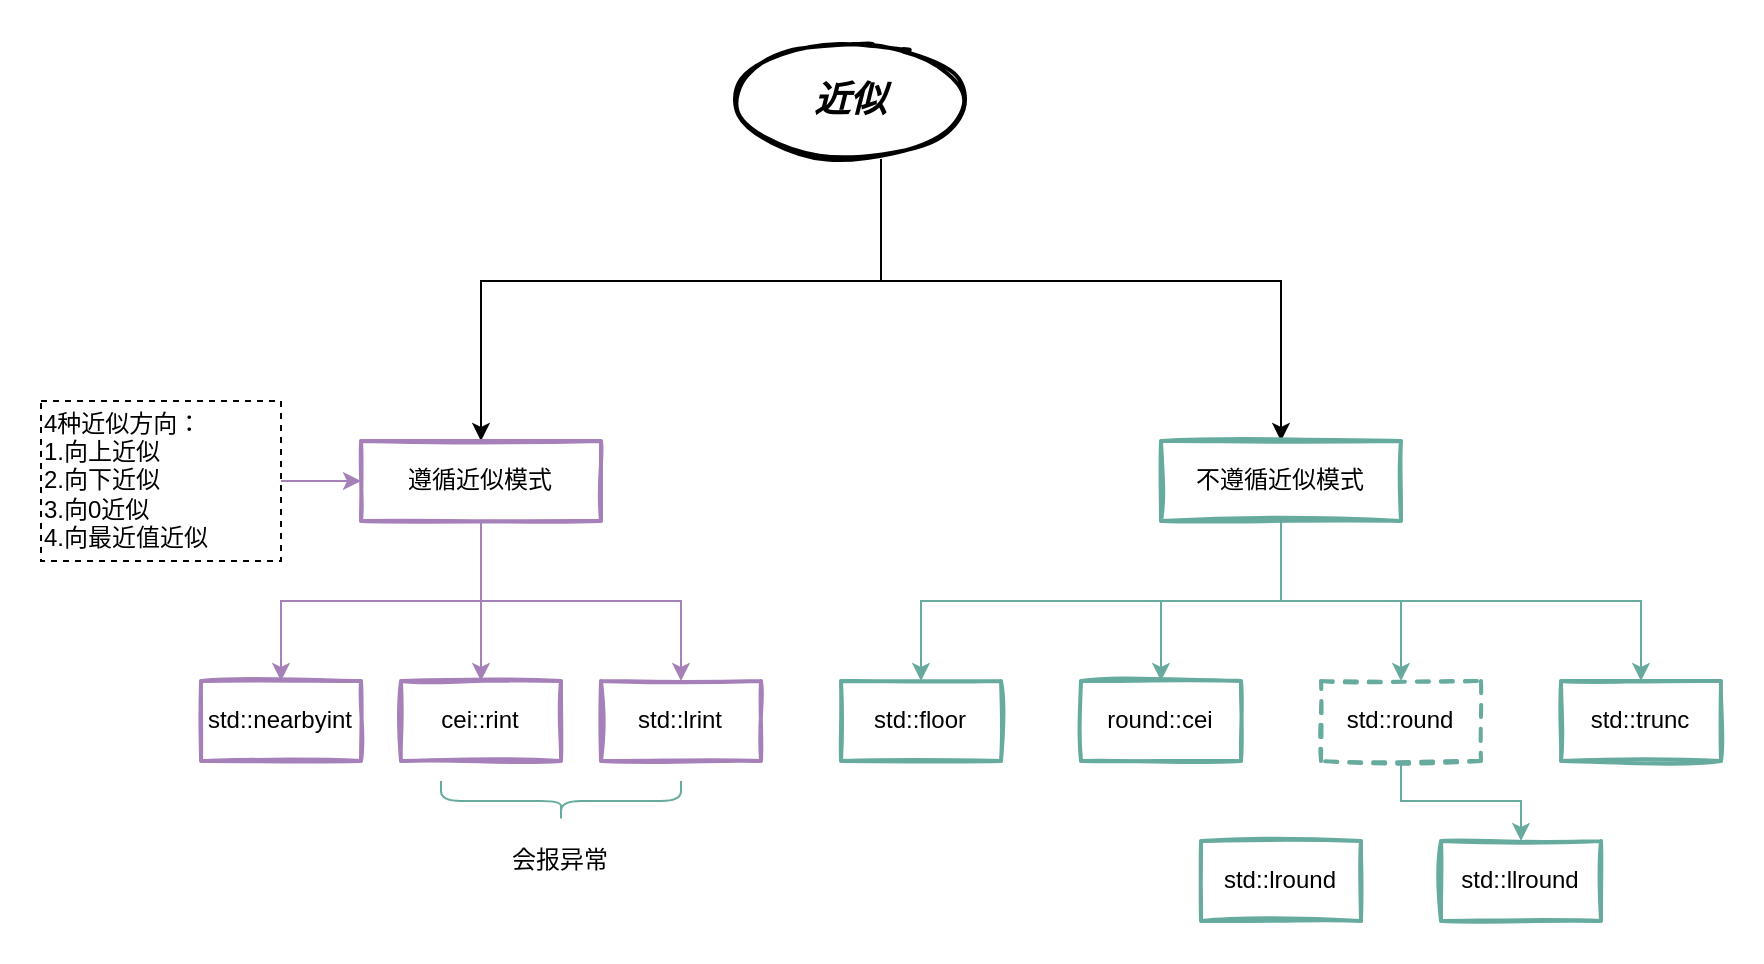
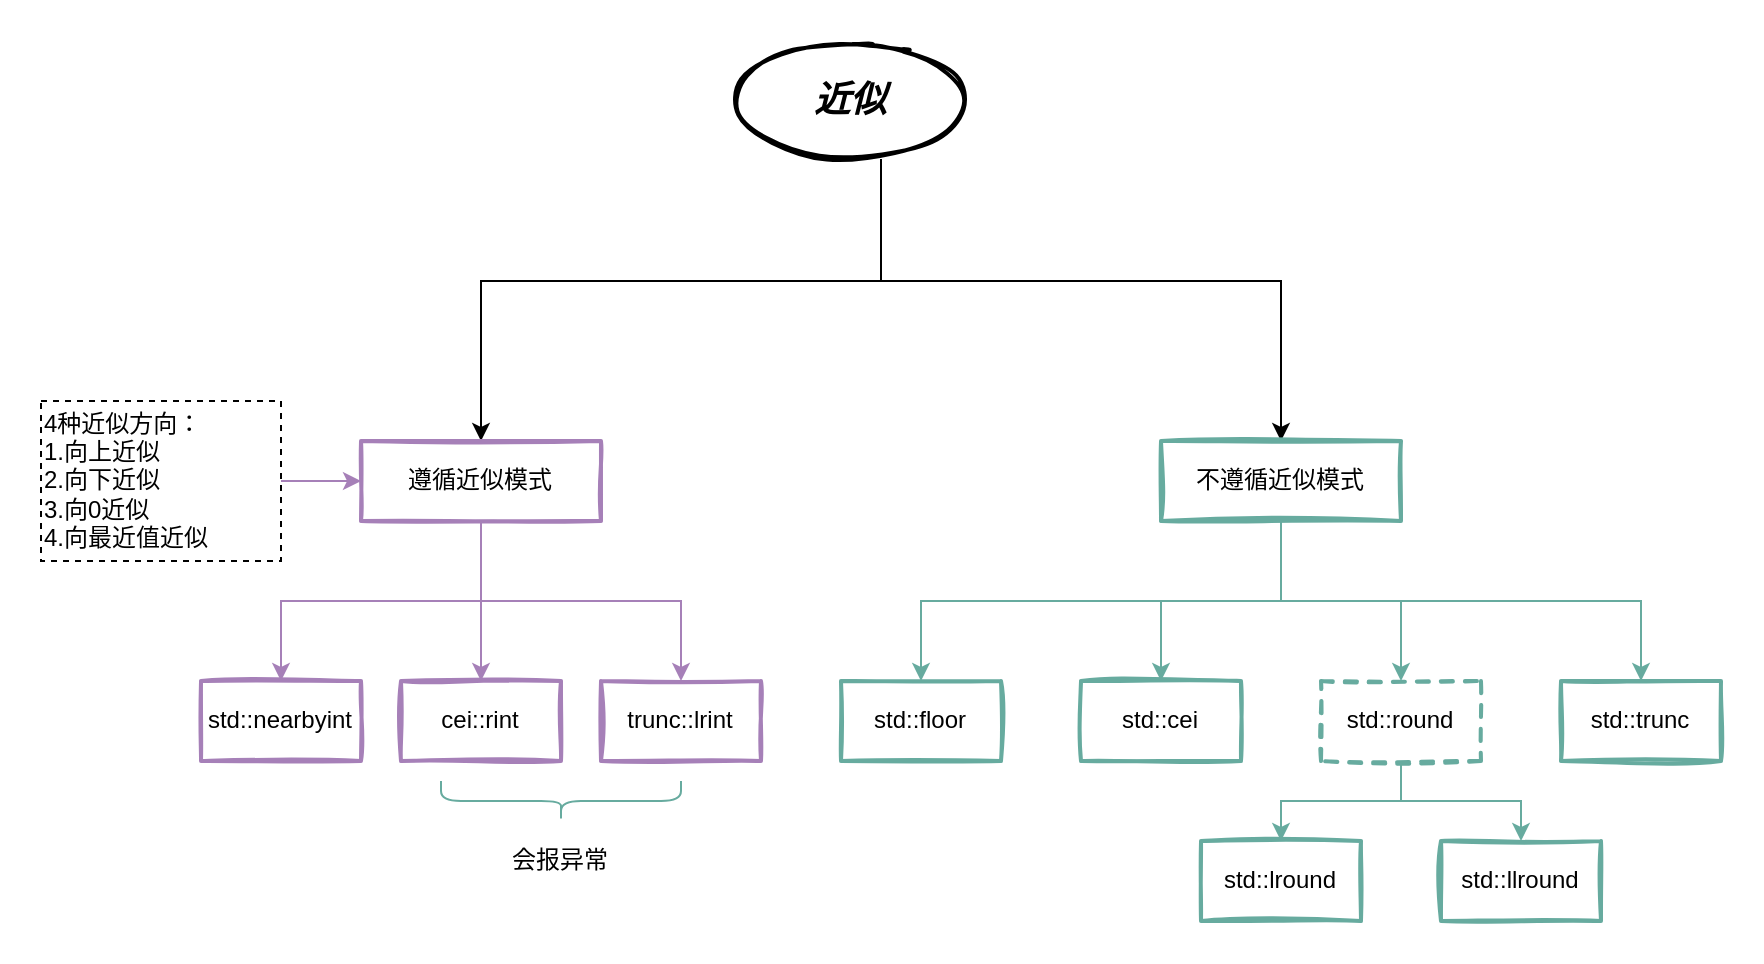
  <mxCell id="0" />
  <mxCell id="1" parent="0" />
  <mxCell id="2" value="" style="edgeStyle=orthogonalEdgeStyle;rounded=0;orthogonalLoop=1;jettySize=auto;html=1;" edge="1" parent="1" source="4" target="8"><mxGeometry relative="1" as="geometry"><Array as="points"><mxPoint x="440" y="140" /><mxPoint x="240" y="140" /></Array></mxGeometry></mxCell>
  <mxCell id="3" value="" style="edgeStyle=orthogonalEdgeStyle;rounded=0;orthogonalLoop=1;jettySize=auto;html=1;" edge="1" parent="1" source="4" target="13"><mxGeometry relative="1" as="geometry"><Array as="points"><mxPoint x="440" y="140" /><mxPoint x="640" y="140" /></Array></mxGeometry></mxCell>
  <mxCell id="4" value="&lt;font style=&quot;font-size: 18px&quot;&gt;&lt;i&gt;&lt;b&gt;近似&lt;/b&gt;&lt;/i&gt;&lt;/font&gt;" style="ellipse;whiteSpace=wrap;html=1;strokeWidth=2;fillWeight=2;hachureGap=8;fillStyle=dots;sketch=1;fillColor=none;" vertex="1" parent="1"><mxGeometry x="365" y="20" width="120" height="60" as="geometry" /></mxCell>
  <mxCell id="5" value="" style="edgeStyle=orthogonalEdgeStyle;rounded=0;orthogonalLoop=1;jettySize=auto;html=1;strokeColor=#A680B8;" edge="1" parent="1" source="8" target="14"><mxGeometry relative="1" as="geometry"><Array as="points"><mxPoint x="240" y="300" /><mxPoint x="140" y="300" /></Array></mxGeometry></mxCell>
  <mxCell id="6" value="" style="edgeStyle=orthogonalEdgeStyle;rounded=0;orthogonalLoop=1;jettySize=auto;html=1;strokeColor=#A680B8;" edge="1" parent="1" source="8" target="15"><mxGeometry relative="1" as="geometry" /></mxCell>
  <mxCell id="7" value="" style="edgeStyle=orthogonalEdgeStyle;rounded=0;orthogonalLoop=1;jettySize=auto;html=1;strokeColor=#A680B8;" edge="1" parent="1" source="8" target="16"><mxGeometry relative="1" as="geometry"><Array as="points"><mxPoint x="240" y="300" /><mxPoint x="340" y="300" /></Array></mxGeometry></mxCell>
  <mxCell id="8" value="遵循近似模式" style="whiteSpace=wrap;html=1;strokeWidth=2;fillColor=none;sketch=1;fillWeight=2;hachureGap=8;fillStyle=dots;strokeColor=#A680B8;" vertex="1" parent="1"><mxGeometry x="180" y="220" width="120" height="40" as="geometry" /></mxCell>
  <mxCell id="9" value="" style="edgeStyle=orthogonalEdgeStyle;rounded=0;orthogonalLoop=1;jettySize=auto;html=1;strokeColor=#67AB9F;" edge="1" parent="1" source="13" target="17"><mxGeometry relative="1" as="geometry"><Array as="points"><mxPoint x="640" y="300" /><mxPoint x="460" y="300" /></Array></mxGeometry></mxCell>
  <mxCell id="10" value="" style="edgeStyle=orthogonalEdgeStyle;rounded=0;orthogonalLoop=1;jettySize=auto;html=1;strokeColor=#67AB9F;" edge="1" parent="1" source="13" target="18"><mxGeometry relative="1" as="geometry" /></mxCell>
  <mxCell id="11" value="" style="edgeStyle=orthogonalEdgeStyle;rounded=0;orthogonalLoop=1;jettySize=auto;html=1;strokeColor=#67AB9F;" edge="1" parent="1" source="13" target="21"><mxGeometry relative="1" as="geometry" /></mxCell>
  <mxCell id="12" value="" style="edgeStyle=orthogonalEdgeStyle;rounded=0;orthogonalLoop=1;jettySize=auto;html=1;strokeColor=#67AB9F;" edge="1" parent="1" source="13" target="22"><mxGeometry relative="1" as="geometry"><Array as="points"><mxPoint x="640" y="300" /><mxPoint x="820" y="300" /></Array></mxGeometry></mxCell>
  <mxCell id="13" value="不遵循近似模式" style="whiteSpace=wrap;html=1;strokeWidth=2;fillColor=none;sketch=1;fillWeight=2;hachureGap=8;fillStyle=dots;strokeColor=#67AB9F;" vertex="1" parent="1"><mxGeometry x="580" y="220" width="120" height="40" as="geometry" /></mxCell>
  <mxCell id="14" value="std::nearbyint" style="whiteSpace=wrap;html=1;strokeWidth=2;fillColor=none;sketch=1;fillWeight=2;hachureGap=8;fillStyle=dots;strokeColor=#A680B8;" vertex="1" parent="1"><mxGeometry x="100" y="340" width="80" height="40" as="geometry" /></mxCell>
  <mxCell id="15" value="cei::rint" style="whiteSpace=wrap;html=1;strokeWidth=2;fillColor=none;sketch=1;fillWeight=2;hachureGap=8;fillStyle=dots;strokeColor=#A680B8;" vertex="1" parent="1"><mxGeometry x="200" y="340" width="80" height="40" as="geometry" /></mxCell>
- <mxCell id="16" value="std::lrint" style="whiteSpace=wrap;html=1;strokeWidth=2;fillColor=none;sketch=1;fillWeight=2;hachureGap=8;fillStyle=dots;strokeColor=#A680B8;" vertex="1" parent="1"><mxGeometry x="300" y="340" width="80" height="40" as="geometry" /></mxCell>
+ <mxCell id="16" value="trunc::lrint" style="whiteSpace=wrap;html=1;strokeWidth=2;fillColor=none;sketch=1;fillWeight=2;hachureGap=8;fillStyle=dots;strokeColor=#A680B8;" vertex="1" parent="1"><mxGeometry x="300" y="340" width="80" height="40" as="geometry" /></mxCell>
  <mxCell id="17" value="std::floor" style="whiteSpace=wrap;html=1;strokeWidth=2;fillColor=none;sketch=1;fillWeight=2;hachureGap=8;fillStyle=dots;strokeColor=#67AB9F;" vertex="1" parent="1"><mxGeometry x="420" y="340" width="80" height="40" as="geometry" /></mxCell>
- <mxCell id="18" value="round::cei" style="whiteSpace=wrap;html=1;strokeWidth=2;fillColor=none;sketch=1;fillWeight=2;hachureGap=8;fillStyle=dots;strokeColor=#67AB9F;" vertex="1" parent="1"><mxGeometry x="540" y="340" width="80" height="40" as="geometry" /></mxCell>
+ <mxCell id="18" value="std::cei" style="whiteSpace=wrap;html=1;strokeWidth=2;fillColor=none;sketch=1;fillWeight=2;hachureGap=8;fillStyle=dots;strokeColor=#67AB9F;" vertex="1" parent="1"><mxGeometry x="540" y="340" width="80" height="40" as="geometry" /></mxCell>
+ <mxCell id="19" value="" style="edgeStyle=orthogonalEdgeStyle;rounded=0;orthogonalLoop=1;jettySize=auto;html=1;strokeColor=#67AB9F;" edge="1" parent="1" source="21" target="23"><mxGeometry relative="1" as="geometry" /></mxCell>
  <mxCell id="20" value="" style="edgeStyle=orthogonalEdgeStyle;rounded=0;orthogonalLoop=1;jettySize=auto;html=1;strokeColor=#67AB9F;" edge="1" parent="1" source="21" target="24"><mxGeometry relative="1" as="geometry" /></mxCell>
  <mxCell id="21" value="std::round" style="whiteSpace=wrap;html=1;strokeWidth=2;fillColor=none;sketch=1;fillWeight=2;hachureGap=8;fillStyle=dots;strokeColor=#67AB9F;dashed=1;" vertex="1" parent="1"><mxGeometry x="660" y="340" width="80" height="40" as="geometry" /></mxCell>
  <mxCell id="22" value="std::trunc" style="whiteSpace=wrap;html=1;strokeWidth=2;fillColor=none;sketch=1;fillWeight=2;hachureGap=8;fillStyle=dots;strokeColor=#67AB9F;" vertex="1" parent="1"><mxGeometry x="780" y="340" width="80" height="40" as="geometry" /></mxCell>
  <mxCell id="23" value="std::lround" style="whiteSpace=wrap;html=1;strokeWidth=2;fillColor=none;sketch=1;fillWeight=2;hachureGap=8;fillStyle=dots;strokeColor=#67AB9F;" vertex="1" parent="1"><mxGeometry x="600" y="420" width="80" height="40" as="geometry" /></mxCell>
  <mxCell id="24" value="std::llround" style="whiteSpace=wrap;html=1;strokeWidth=2;fillColor=none;sketch=1;fillWeight=2;hachureGap=8;fillStyle=dots;strokeColor=#67AB9F;" vertex="1" parent="1"><mxGeometry x="720" y="420" width="80" height="40" as="geometry" /></mxCell>
  <mxCell id="25" value="" style="edgeStyle=orthogonalEdgeStyle;rounded=0;orthogonalLoop=1;jettySize=auto;html=1;strokeColor=#A680B8;" edge="1" parent="1" source="26" target="8"><mxGeometry relative="1" as="geometry" /></mxCell>
  <mxCell id="26" value="&lt;div&gt;&lt;span&gt;4种近似方向：&lt;/span&gt;&lt;/div&gt;&lt;div&gt;&lt;span&gt;1.向上近似&lt;/span&gt;&lt;/div&gt;&lt;div&gt;&lt;span&gt;2.向下近似&lt;/span&gt;&lt;/div&gt;&lt;div&gt;&lt;span&gt;3.向0近似&lt;/span&gt;&lt;/div&gt;&lt;div&gt;&lt;span&gt;4.向最近值近似&lt;/span&gt;&lt;/div&gt;" style="text;html=1;fillColor=none;align=left;verticalAlign=middle;whiteSpace=wrap;rounded=0;strokeColor=#000000;dashed=1;" vertex="1" parent="1"><mxGeometry x="20" y="200" width="120" height="80" as="geometry" /></mxCell>
  <mxCell id="27" value="" style="shape=curlyBracket;whiteSpace=wrap;html=1;rounded=1;flipH=1;strokeColor=#67AB9F;fillColor=none;rotation=90;" vertex="1" parent="1"><mxGeometry x="270" y="340" width="20" height="120" as="geometry" /></mxCell>
  <mxCell id="28" value="会报异常" style="text;html=1;strokeColor=none;fillColor=none;align=center;verticalAlign=middle;whiteSpace=wrap;rounded=0;" vertex="1" parent="1"><mxGeometry x="240" y="420" width="80" height="20" as="geometry" /></mxCell>
